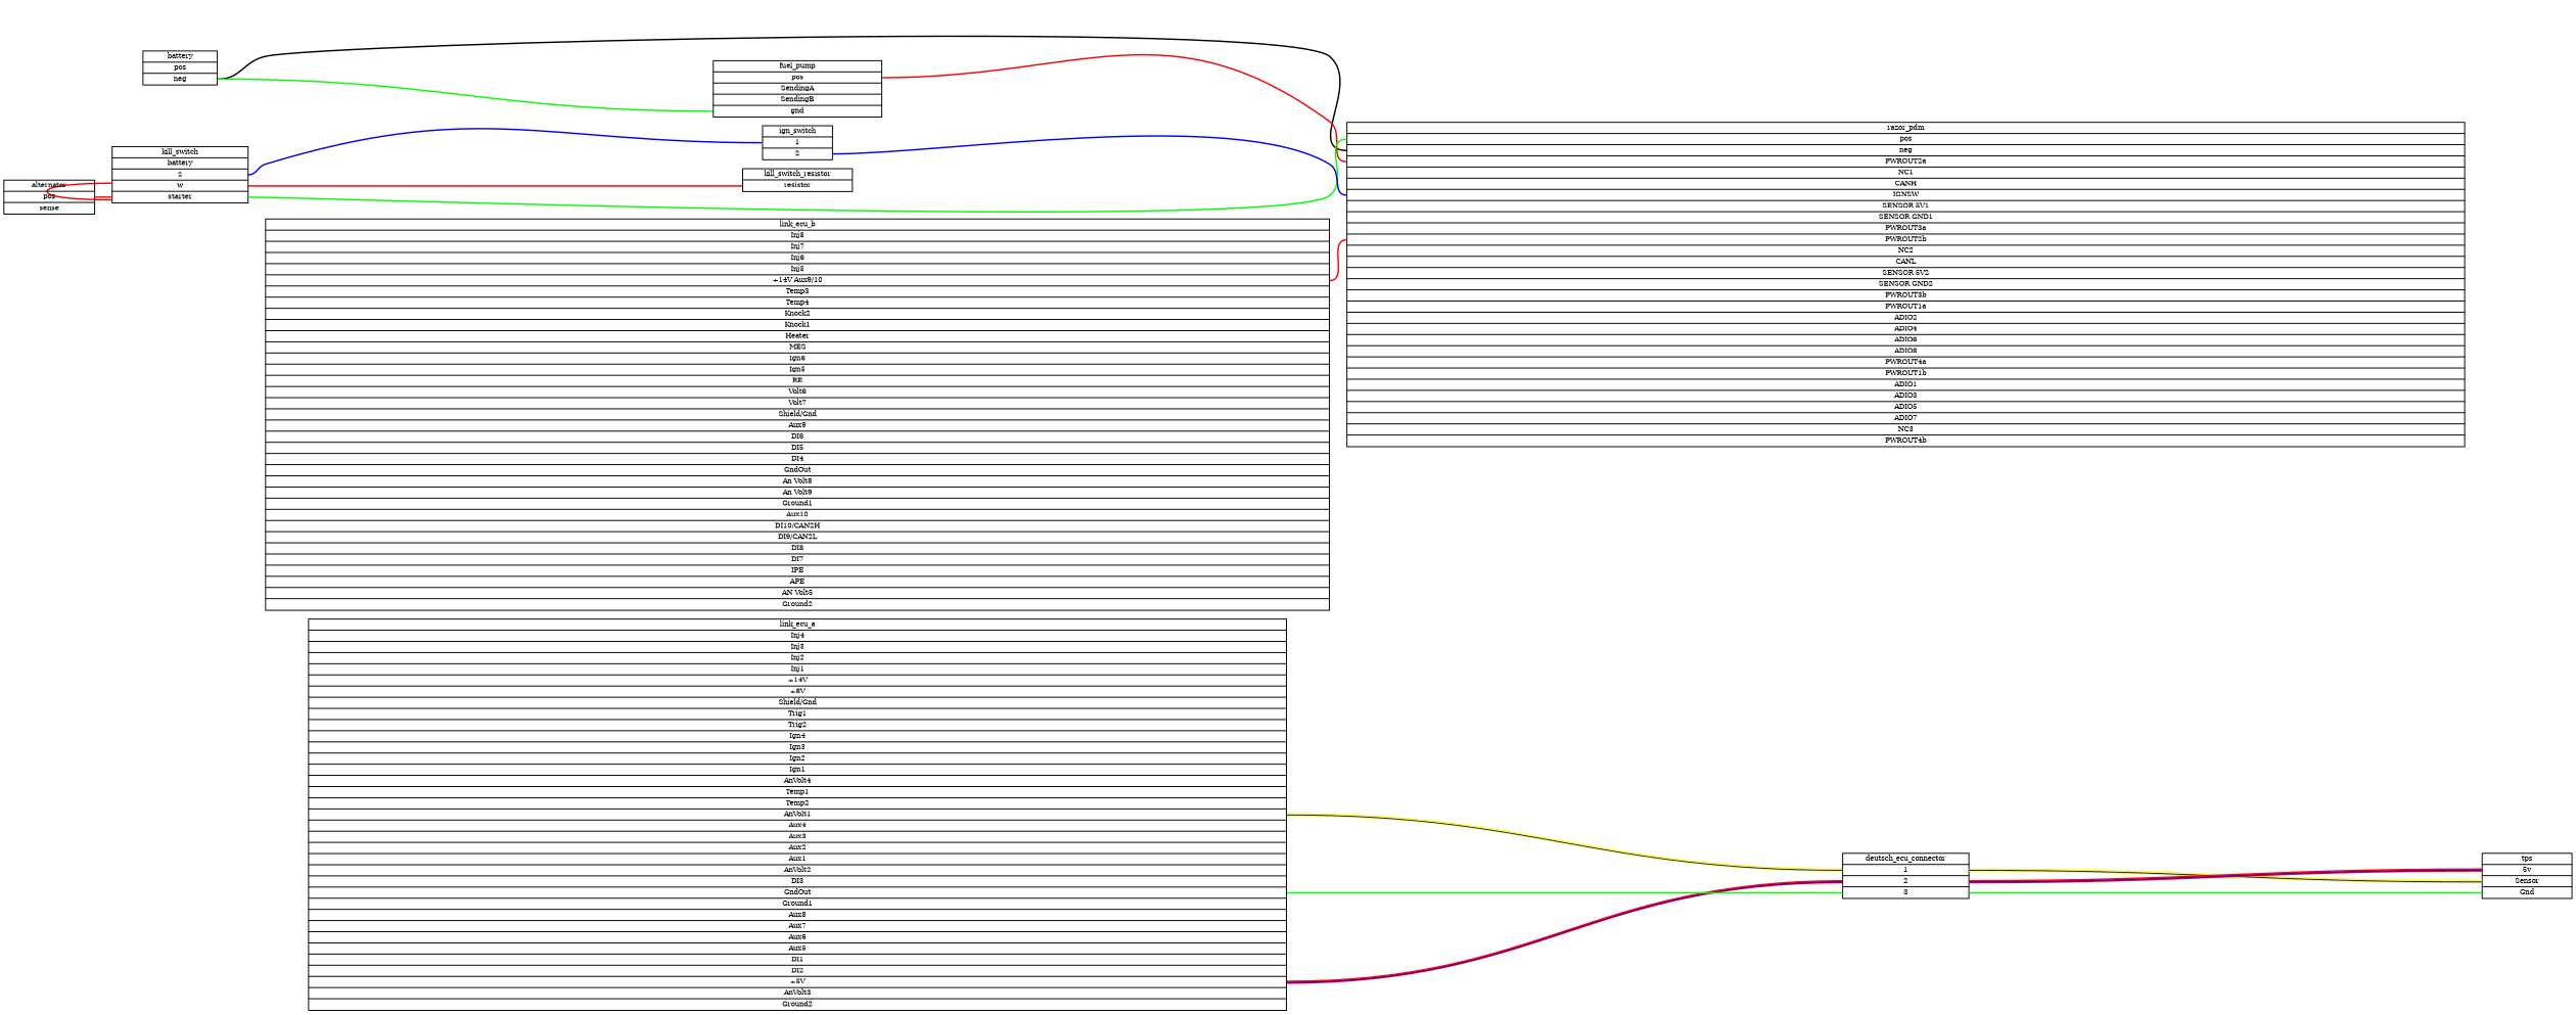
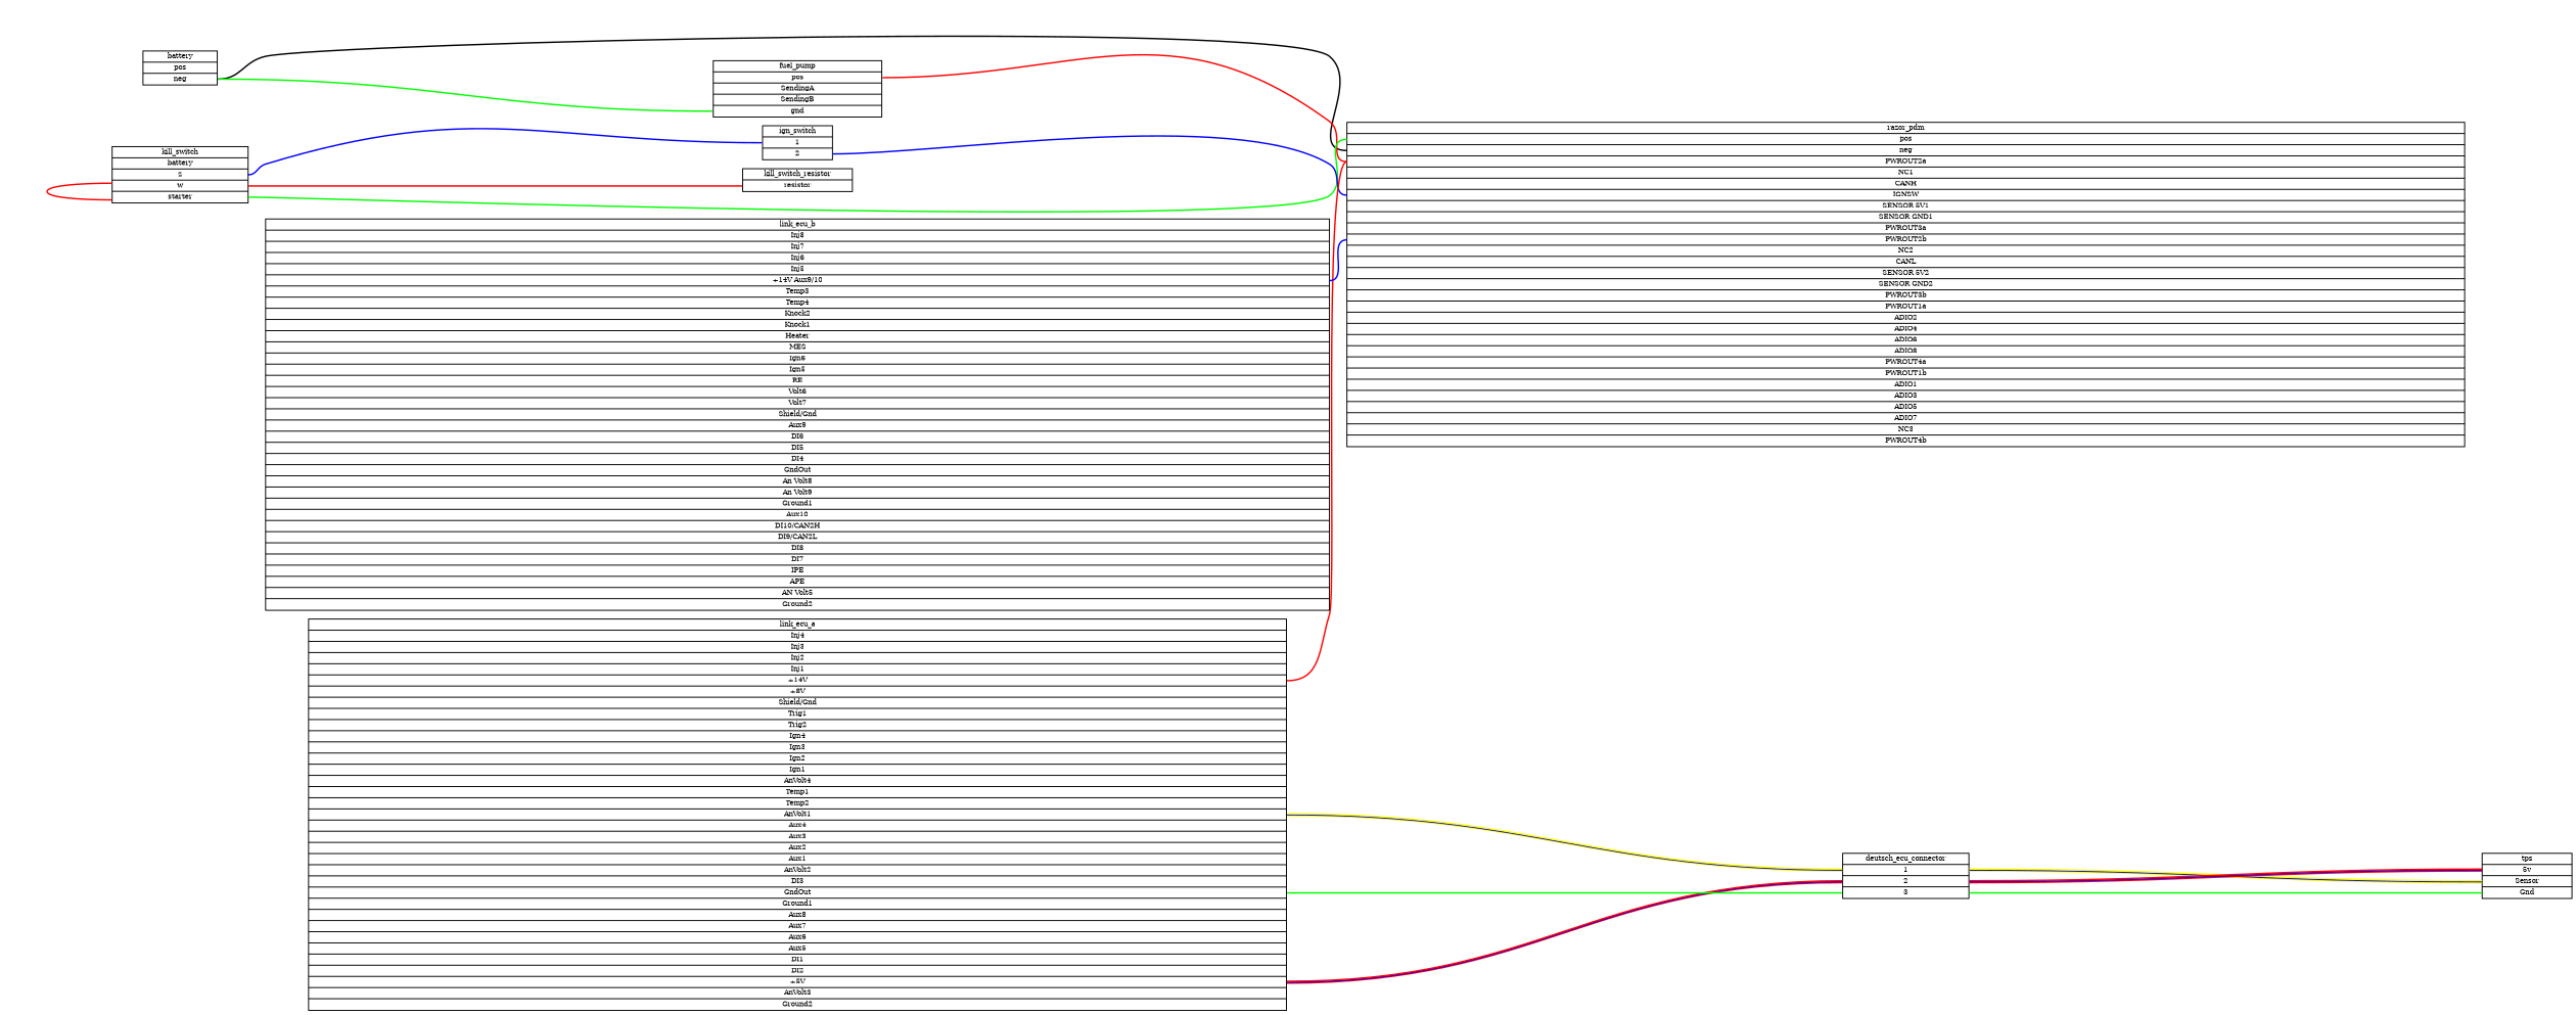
  graph {
    rankdir=LR
    node [ranksep=2.0 shape=record style=bold]
    edge [color=red headport=PWROUT2a penwidth=3 tailport=neg]
    n1 [height=0.51389 label="battery | <pos> pos | <neg> neg " width=2.125]
    n2 [height=0.51389 label="razor_pdm | <pos> pos | <neg> neg | <PWROUT2a> PWROUT2a | <NC1> NC1 | <CANH> CANH | <IGNSW> IGNSW | <SENSOR 5V1> SENSOR 5V1 | <SENSOR GND1> SENSOR GND1 | <PWROUT3a> PWROUT3a | <PWROUT2b> PWROUT2b | <NC2> NC2 | <CANL> CANL | <SENSOR 5V2> SENSOR 5V2 | <SENSOR GND2> SENSOR GND2 | <PWROUT3b> PWROUT3b | <PWROUT1a> PWROUT1a | <ADIO2> ADIO2 | <ADIO4> ADIO4 | <ADIO6> ADIO6 | <ADIO8> ADIO8 | <PWROUT4a> PWROUT4a | <PWROUT1b> PWROUT1b | <ADIO1> ADIO1 | <ADIO3> ADIO3 | <ADIO5> ADIO5 | <ADIO7> ADIO7 | <NC3> NC3 | <PWROUT4b> PWROUT4b " width=31.972]
    n3 [height=0.51389 label="fuel_pump | <pos> pos | <SendingA> SendingA | <SendingB> SendingB | <gnd> gnd " width=4.8194]
    n4 [height=0.51389 label="kill_switch | <battery> battery | <z> z | <w> w | <starter> starter " width=3.8889]
    n5 [height=0.51389 label="kill_switch_resistor | <resistor> resistor " width=3.1389]
    n6 [height=0.51389 label="ign_switch | <1> 1 | <2> 2 " width=2]
-   n7 [height=0.51389 label="alternator | <pos> pos | <sense> sense " width=2.5972]
    n8 [height=0.51389 label="link_ecu_a | <Inj4> Inj4 | <Inj3> Inj3 | <Inj2> Inj2 | <Inj1> Inj1 | <+14V> +14V | <+8V> +8V | <Shield/Gnd> Shield/Gnd | <Trig1> Trig1 | <Trig2> Trig2 | <Ign4> Ign4 | <Ign3> Ign3 | <Ign2> Ign2 | <Ign1> Ign1 | <AnVolt4> AnVolt4 | <Temp1> Temp1 | <Temp2> Temp2 | <AnVolt1> AnVolt1 | <Aux4> Aux4 | <Aux3> Aux3 | <Aux2> Aux2 | <Aux1> Aux1 | <AnVolt2> AnVolt2 | <DI3> DI3 | <GndOut> GndOut | <Ground1> Ground1 | <Aux8> Aux8 | <Aux7> Aux7 | <Aux6> Aux6 | <Aux5> Aux5 | <DI1> DI1 | <DI2> DI2 | <+5V> +5V | <AnVolt3> AnVolt3 | <Ground2> Ground2 " width=27.972]
    n9 [height=0.51389 label="deutsch_ecu_connector | <1> 1 | <2> 2 | <3> 3 " width=3.6111]
    n10 [height=0.51389 label="tps | <5v> 5v | <Sensor> Sensor | <Gnd> Gnd " width=2.5694]
    n11 [height=0.51389 label="link_ecu_b | <Inj8> Inj8 | <Inj7> Inj7 | <Inj6> Inj6 | <Inj5> Inj5 | <+14V Aux9/10> +14V Aux9/10 | <Temp3> Temp3 | <Temp4> Temp4 | <Knock2> Knock2 | <Knock1> Knock1 | <Heater> Heater | <MES> MES | <Ign6> Ign6 | <Ign5> Ign5 | <RE> RE | <Volt6> Volt6 | <Volt7> Volt7 | <Shield/Gnd> Shield/Gnd | <Aux9> Aux9 | <DI6> DI6 | <DI5> DI5 | <DI4> DI4 | <GndOut> GndOut | <An Volt8> An Volt8 | <An Volt9> An Volt9 | <Ground1> Ground1 | <Aux10> Aux10 | <DI10/CAN2H> DI10/CAN2H | <DI9/CAN2L> DI9/CAN2L | <DI8> DI8 | <DI7> DI7 | <IPE> IPE | <APE> APE | <AN Volt5> AN Volt5 | <Ground2> Ground2 " width=30.431]
    n1 -- n2 [color=black headport=neg]
    n1 -- n3 [color=green headport=gnd]
    n3 -- n2 [tailport=pos]
    n4 -- n2 [color=green headport=pos tailport=starter]
    n4 -- n4 [headport=w tailport=starter]
    n4 -- n5 [headport=resistor tailport=w]
    n4 -- n6 [color=blue headport=1 tailport=z]
    n6 -- n2 [color=blue headport=IGNSW tailport=2]
-   n7 -- n4 [headport=starter tailport=pos]
+   n8 -- n2 [tailport="+14V"]
    n8 -- n9 [color="yellow:blue:yellow" headport=1 tailport=AnVolt1]
    n8 -- n9 [color="red:blue:red" headport=2 tailport="+5V"]
    n8 -- n9 [color=green headport=3 tailport=GndOut]
    n9 -- n10 [color="yellow:blue:yellow" headport=Sensor tailport=1]
    n9 -- n10 [color="red:blue:red" headport="5v" tailport=2]
    n9 -- n10 [color=green headport=Gnd tailport=3]
-   n11 -- n2 [headport=PWROUT2b tailport="+14V Aux9/10"]
+   n11 -- n2 [color=blue headport=PWROUT2b tailport="+14V Aux9/10"]
  }
